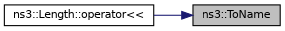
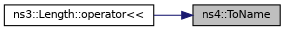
  digraph {
    rankdir=RL
    node [color=black fontname=Helvetica fontsize=10 shape=record style=filled]
-   n1 [fillcolor=grey75 fontcolor=black height=0.2 label="ns3::ToName" width=0.4]
+   n1 [fillcolor=grey75 fontcolor=black height=0.2 label="ns4::ToName" width=0.4]
    n2 [fillcolor=white height=0.2 label="ns3::Length::operator\<\<" width=0.4]
    n1 -> n2 [color=midnightblue dir=back fontname=Helvetica fontsize=10 labelfontname=Helvetica labelfontsize=10 style=solid]
  }
